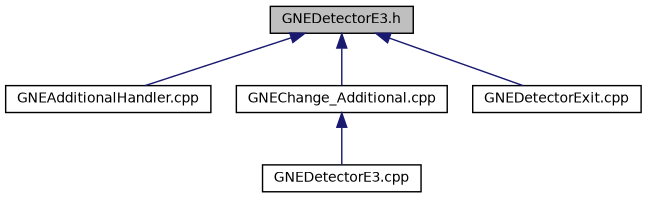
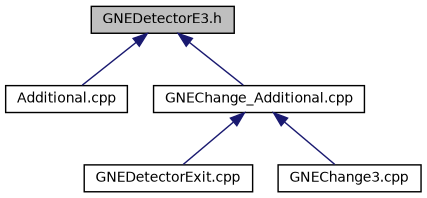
  digraph {
    node [color=black fillcolor=white fontname=Helvetica fontsize=10 shape=record style=filled]
    edge [color=midnightblue dir=back fontname=Helvetica fontsize=10 labelfontname=Helvetica labelfontsize=10 style=solid]
    n1 [fillcolor=grey75 fontcolor=black height=0.2 label="GNEDetectorE3.h" width=0.4]
-   n2 [height=0.2 label="GNEAdditionalHandler.cpp" width=0.4]
+   n2 [height=0.2 label="Additional.cpp" width=0.4]
    n3 [height=0.2 label="GNEChange_Additional.cpp" width=0.4]
    n4 [height=0.2 label="GNEDetectorExit.cpp" width=0.4]
-   n5 [height=0.2 label="GNEDetectorE3.cpp" width=0.4]
+   n5 [height=0.2 label="GNEChange3.cpp" width=0.4]
    n1 -> n2
    n1 -> n3
-   n1 -> n4
+   n3 -> n4
    n3 -> n5
  }
